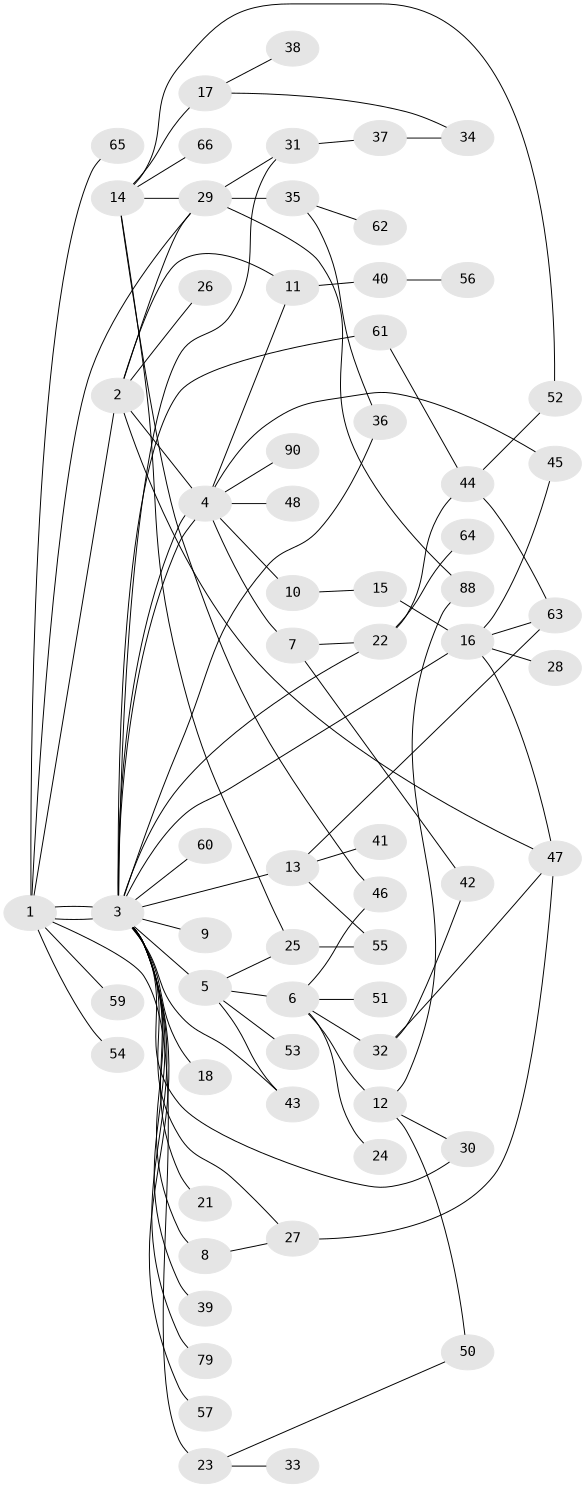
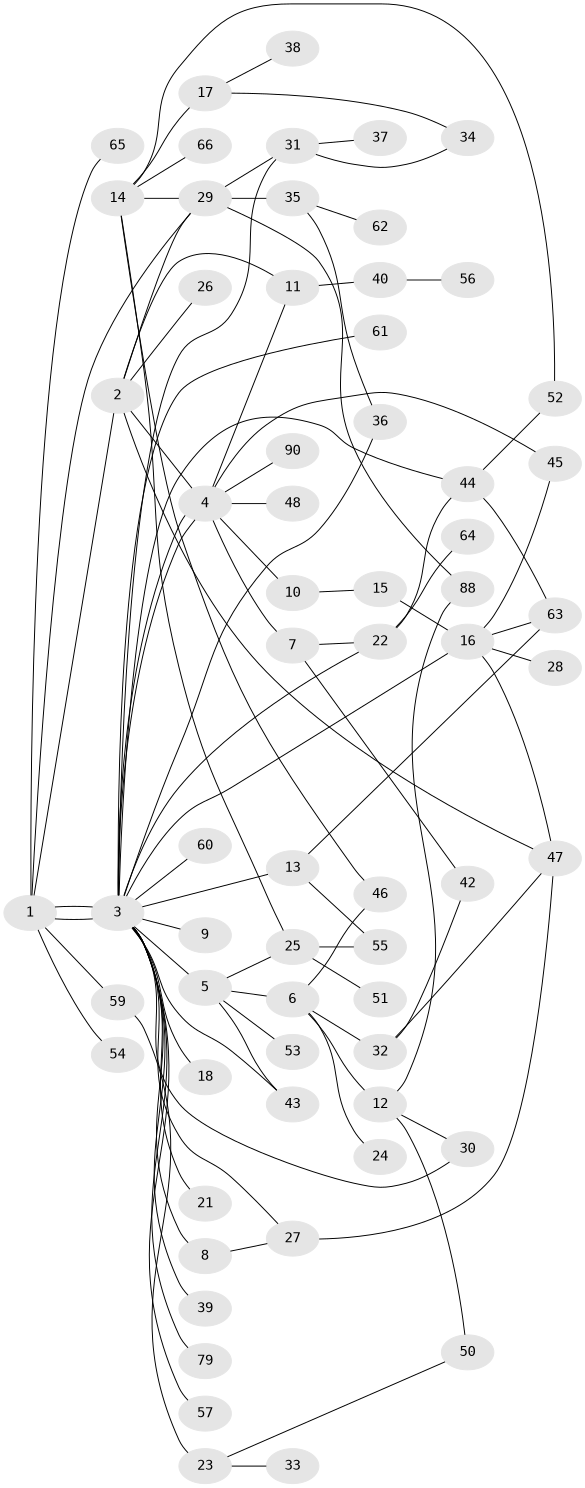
  graph {
    fontname="DejaVu Sans Mono"
    rankdir=LR
    node [color=gray90 fontname="DejaVu Sans Mono" style=filled]
    edge [fontname="DejaVu Sans Mono"]
    1
    2
    3
    23
    29
    54
    59
    65
    4
    11
    47
    26
    5
    8
    9
    13
    16
    18
    21
    22
    27
    30
    31
    36
    39
    43
    44
    n28 [label=79]
    57
    60
    61
    50
    33
    n34 [label=88]
    35
    7
    10
    n38 [label=90]
    45
    48
    40
    53
    6
    25
-   41
    63
    55
    14
    46
    17
    52
    66
    28
    64
    34
    37
    42
    15
    12
    24
    32
    51
    56
    38
    62
    1 -- 2
    1 -- 3
    1 -- 3
-   1 -- 23
+   59 -- 23
    1 -- 29
    1 -- 54
    1 -- 59
    1 -- 65
    2 -- 29
    2 -- 4
    2 -- 11
    2 -- 47
    2 -- 26
    3 -- 4
    3 -- 4
    3 -- 5
    3 -- 8
    3 -- 9
    3 -- 13
    3 -- 16
    3 -- 18
    3 -- 21
    3 -- 22
    3 -- 27
    3 -- 30
    3 -- 31
    3 -- 36
    3 -- 39
    3 -- 43
-   61 -- 44
+   3 -- 44
    3 -- n28
    3 -- 57
    3 -- 60
    3 -- 61
    23 -- 50
    23 -- 33
    29 -- 31
    29 -- n34
    29 -- 35
    4 -- 11
    4 -- 7
    4 -- 10
    4 -- n38
    4 -- 45
    4 -- 48
    11 -- 40
    5 -- 43
    5 -- 53
    5 -- 6
    5 -- 25
    8 -- 27
-   13 -- 41
    13 -- 63
    13 -- 55
    16 -- 47
    16 -- 45
    16 -- 63
    16 -- 28
    22 -- 44
    22 -- 64
    27 -- 47
-   37 -- 34
+   31 -- 34
    31 -- 37
    44 -- 63
    44 -- 52
    35 -- 36
    35 -- 62
    7 -- 22
    7 -- 42
    10 -- 15
    40 -- 56
    6 -- 46
    6 -- 12
    6 -- 24
    6 -- 32
-   6 -- 51
+   25 -- 51
    25 -- 55
    14 -- 29
    14 -- 25
    14 -- 46
    14 -- 17
    14 -- 52
    14 -- 66
    17 -- 34
    17 -- 38
    15 -- 16
    12 -- 30
    12 -- 50
    12 -- n34
    32 -- 47
    32 -- 42
  }
